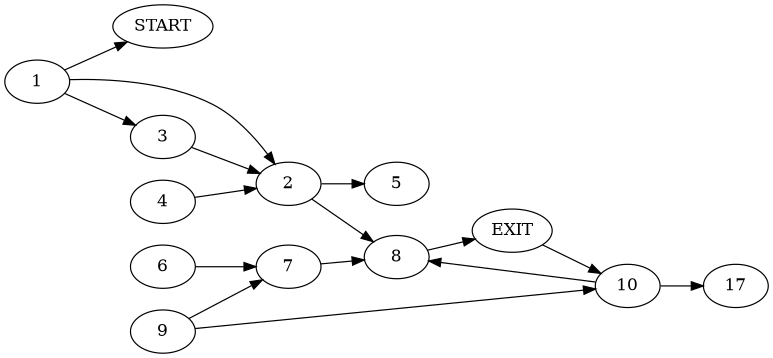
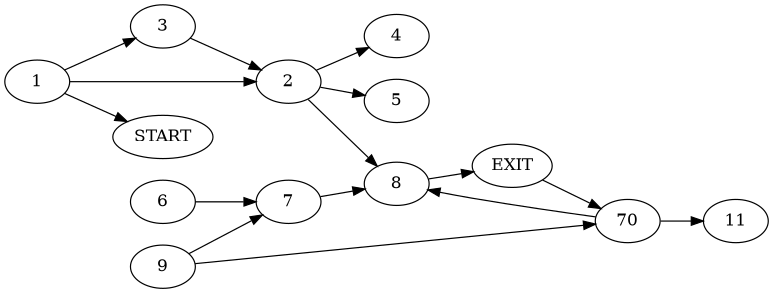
  digraph {
    rankdir=LR
    n1 [label=START]
    1
    2
    3
    n5 [label=EXIT]
-   10
+   10 [label=70]
    4
    5
    8
    6
    7
    9
-   11 [label=17]
+   11
    1 -> n1
    1 -> 2
    1 -> 3
-   4 -> 2
+   2 -> 4
    2 -> 5
    2 -> 8
    3 -> 2
    n5 -> 10
    10 -> 8
    10 -> 11
    8 -> n5
    6 -> 7
    7 -> 8
    9 -> 10
    9 -> 7
  }
